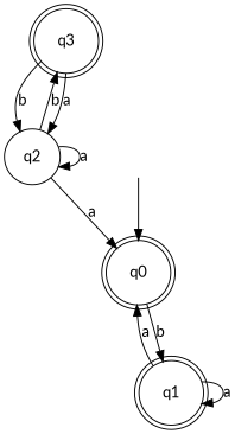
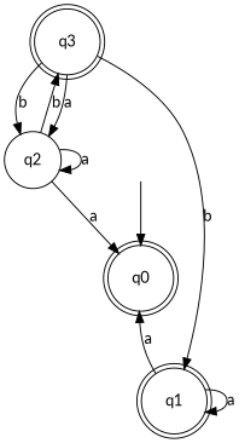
  digraph {
    fontname=Lato
    node [fontname=Lato shape=doublecircle]
    edge [fontname=Lato]
    n1 [label=<<TABLE BORDER="0" CELLBORDER="0" CELLSPACING="0"><TR><TD>q3</TD></TR></TABLE>>]
    n2 [label=<<TABLE BORDER="0" CELLBORDER="0" CELLSPACING="0"><TR><TD>q2</TD></TR></TABLE>> shape=circle]
    n3 [label=<<TABLE BORDER="0" CELLBORDER="0" CELLSPACING="0"><TR><TD>q0</TD></TR></TABLE>>]
    n4 [label=<<TABLE BORDER="0" CELLBORDER="0" CELLSPACING="0"><TR><TD>q1</TD></TR></TABLE>>]
    n5 [label=<<TABLE BORDER="0" CELLBORDER="" CELLSPACING="0"><TR><TD>_nil</TD></TR></TABLE>> style=invis shape=""]
    n1 -> n2 [label=a]
    n1 -> n2 [label=b]
    n2 -> n1 [label=b]
    n2 -> n2 [label=a]
    n2 -> n3 [label=a]
-   n3 -> n4 [label=b]
+   n1 -> n4 [label=b]
    n4 -> n3 [label=a]
    n4 -> n4 [label=a]
    n5 -> n3
  }
